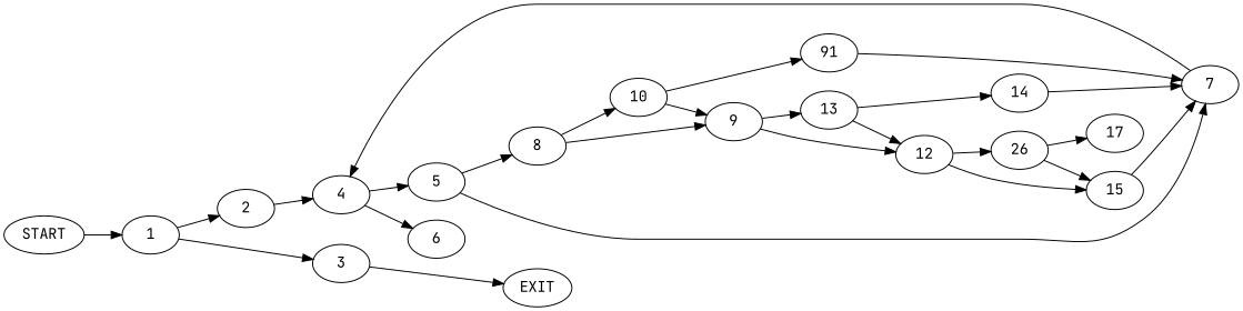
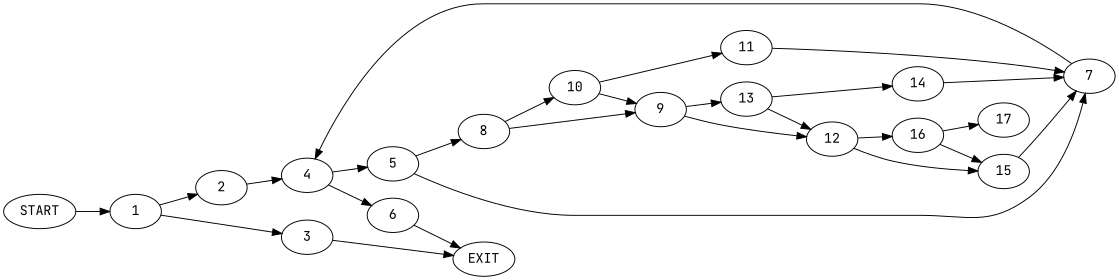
  digraph {
    fontname="JetBrains Mono"
    rankdir=LR
    node [fontname="JetBrains Mono"]
    edge [fontname="JetBrains Mono"]
    n1 [label=START]
    1
    2
    3
    n5 [label=EXIT]
    4
    5
    6
    7
    8
    9
    10
    12
    13
-   11 [label=91]
+   11
    15
-   16 [label=26]
+   16
    14
    17
    n1 -> 1
    1 -> 2
    1 -> 3
    2 -> 4
    3 -> n5
    4 -> 5
    4 -> 6
    5 -> 7
    5 -> 8
+   6 -> n5
    7 -> 4
    8 -> 9
    8 -> 10
    9 -> 12
    9 -> 13
    10 -> 9
    10 -> 11
    12 -> 15
    12 -> 16
    13 -> 12
    13 -> 14
    11 -> 7
    15 -> 7
    16 -> 15
    16 -> 17
    14 -> 7
  }
